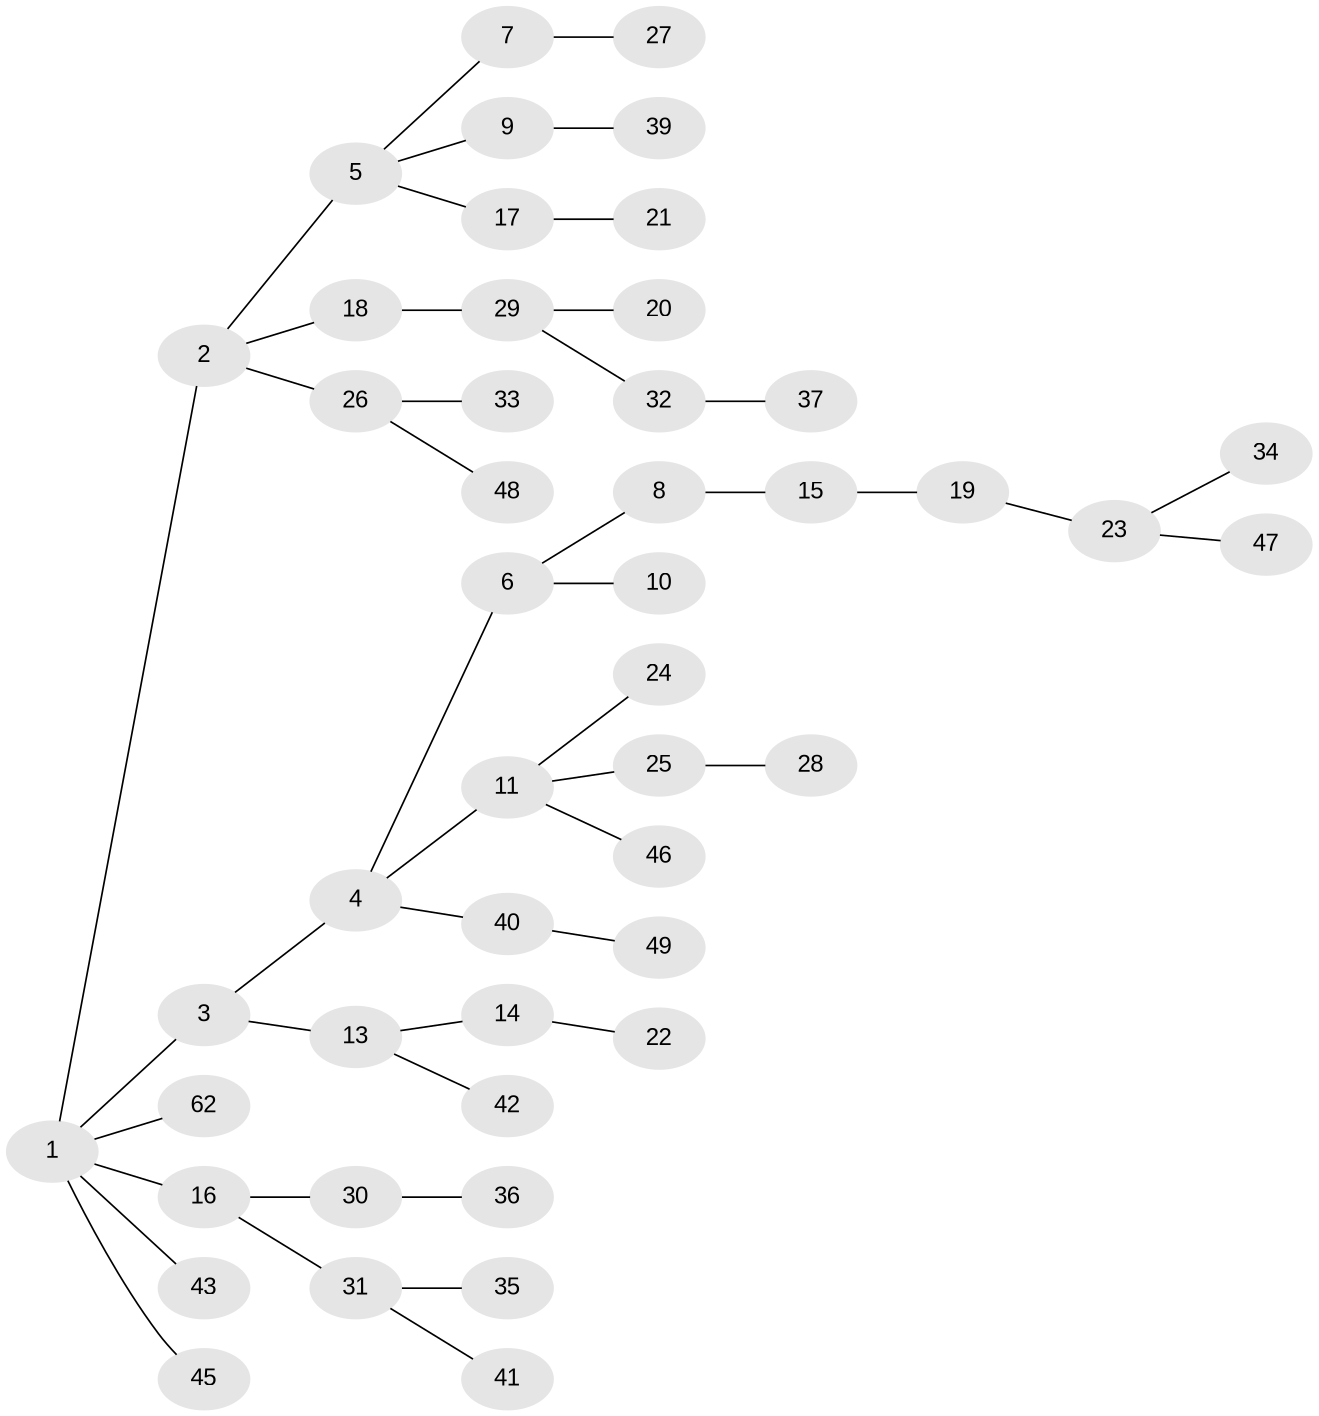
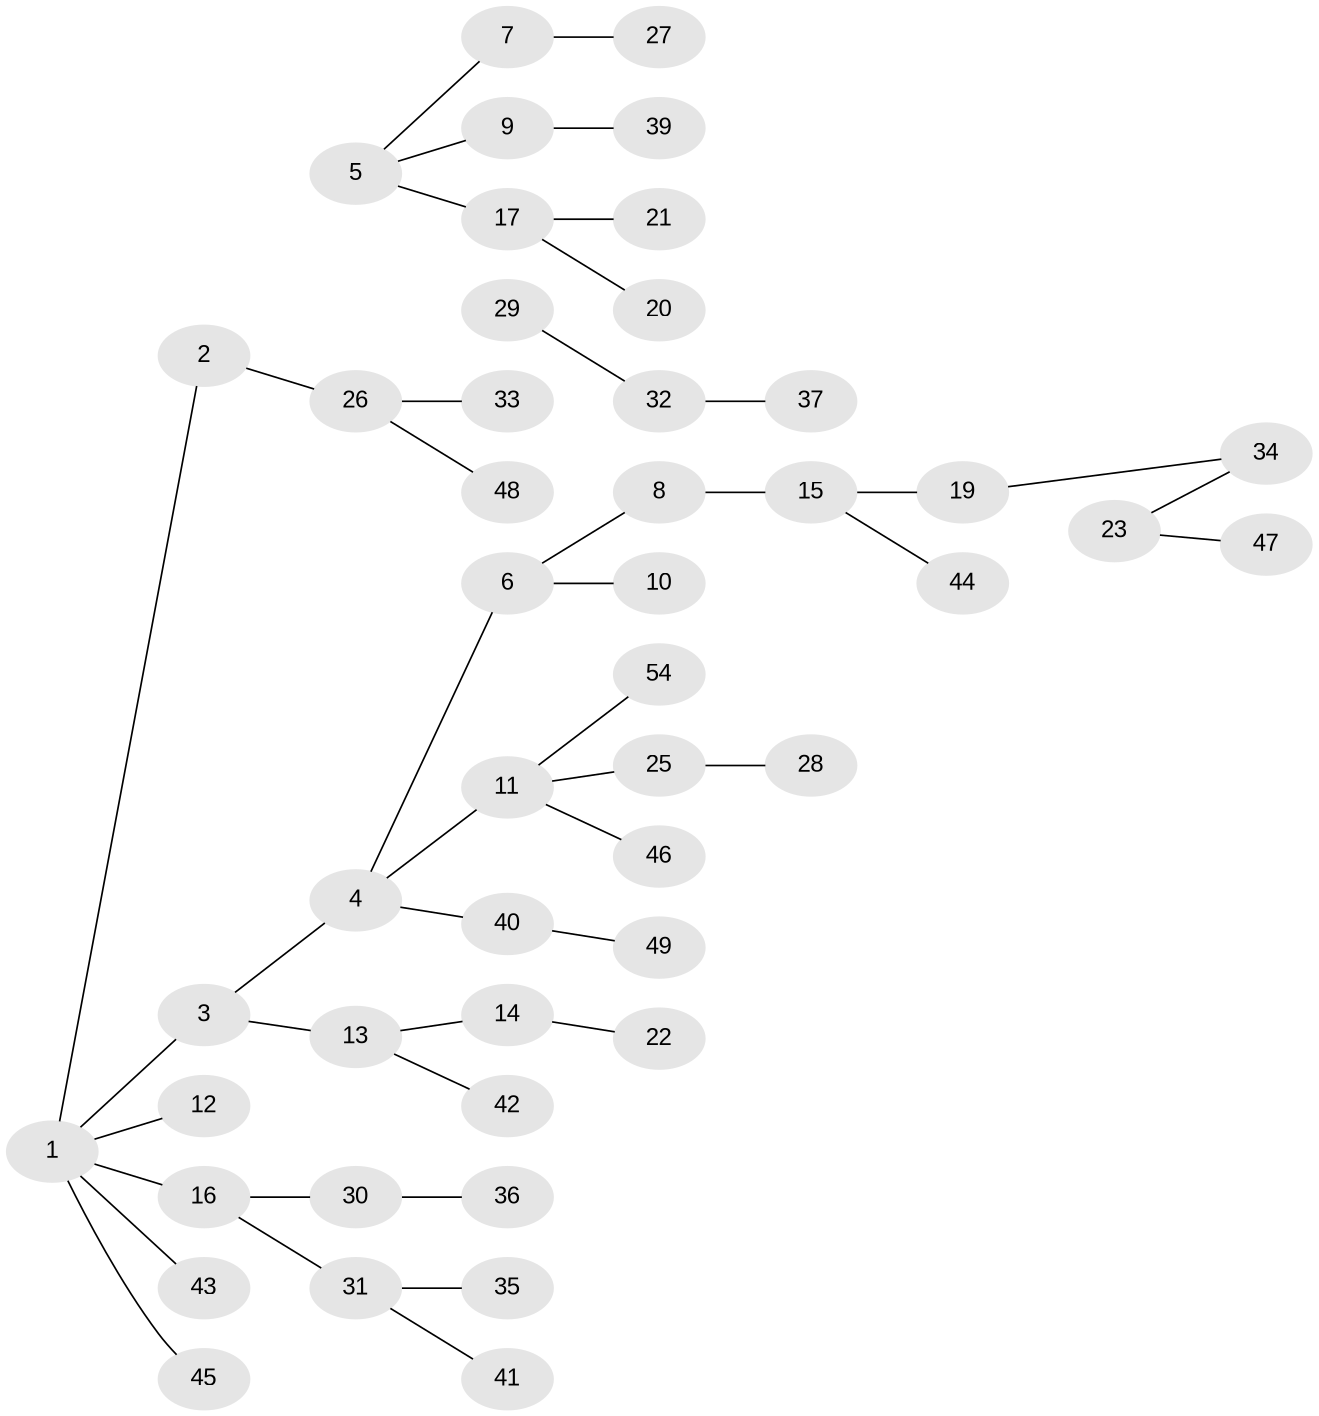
  graph {
    fontname="Liberation Sans"
    rankdir=LR
    node [color=gray90 fontname="Liberation Sans" style=filled]
    edge [fontname="Liberation Sans" weight=1.0]
    1
    2
    3
-   12 [label=62]
+   12
    16
    43
    45
    5
-   18
    26
    4
    13
    30
    31
    7
    9
    17
    29
    33
    48
    6
    11
    40
    14
    42
    8
    10
-   24
+   24 [label=54]
    25
    46
    49
    27
    39
    20
    21
    15
    19
+   44
    28
    22
    23
    36
    35
    41
    32
    34
    47
    37
    1 -- 2
    1 -- 3
    1 -- 12
    1 -- 16
    1 -- 43
    1 -- 45
-   2 -- 5
-   2 -- 18
    2 -- 26
    3 -- 4
    3 -- 13
    16 -- 30
    16 -- 31
    5 -- 7
    5 -- 9
    5 -- 17
-   18 -- 29
    26 -- 33
    26 -- 48
    4 -- 6
    4 -- 11
    4 -- 40
    13 -- 14
    13 -- 42 [weight=2.0]
    30 -- 36
    31 -- 35
    31 -- 41
    7 -- 27
    9 -- 39
-   29 -- 20
+   17 -- 20
    17 -- 21
    29 -- 32
    6 -- 8
    6 -- 10
    11 -- 24
    11 -- 25
    11 -- 46
    40 -- 49 [weight=2.0]
    14 -- 22
    8 -- 15
    25 -- 28 [weight=3.0]
    15 -- 19 [weight=2.0]
-   19 -- 23
+   15 -- 44
+   19 -- 34
    23 -- 34
    23 -- 47
    32 -- 37
  }
